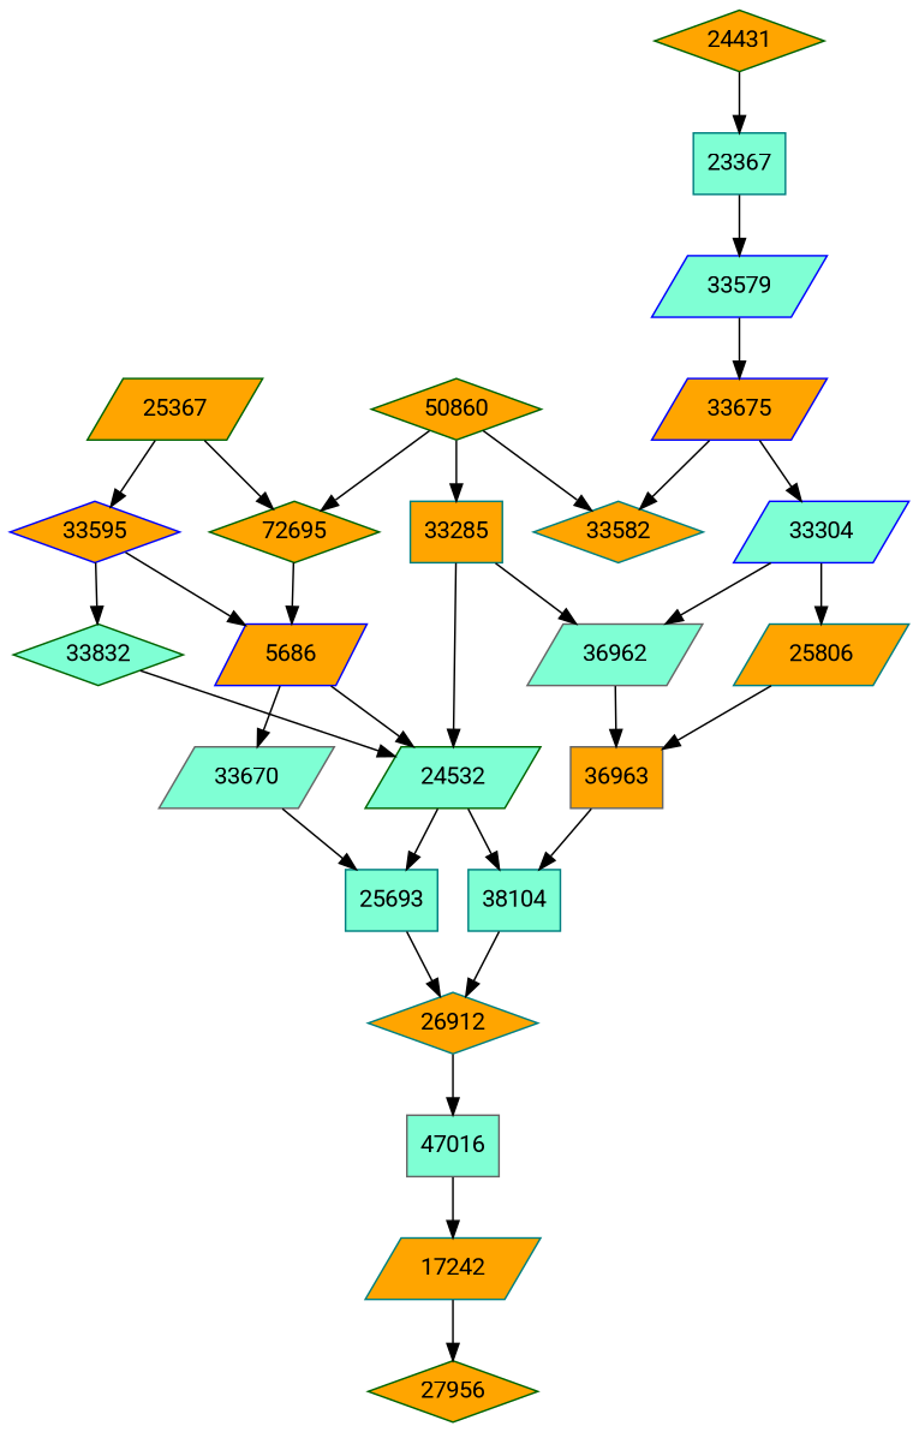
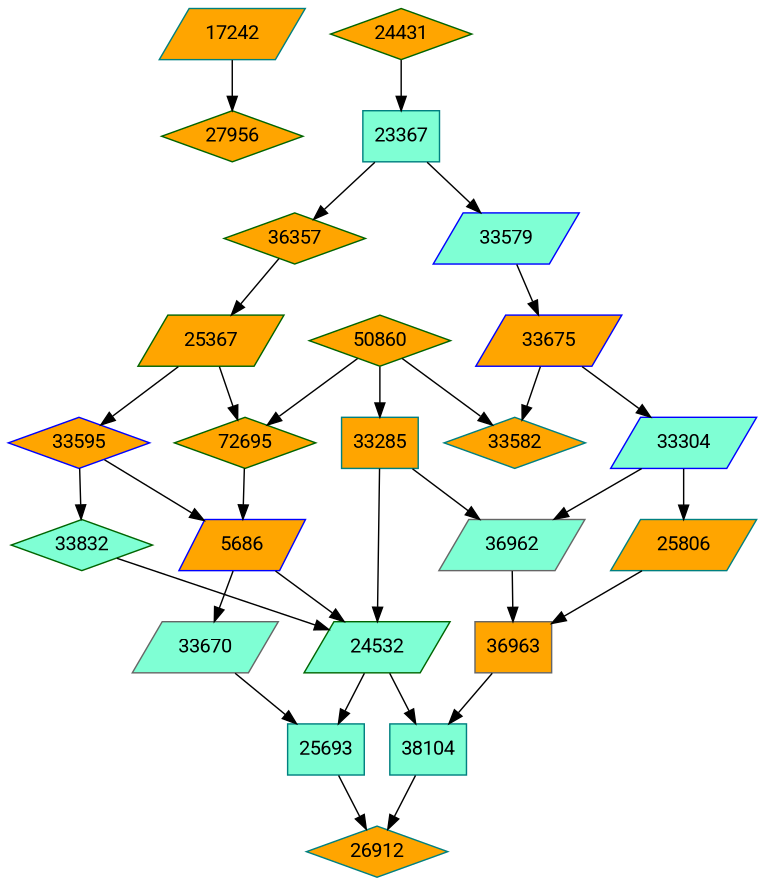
  strict digraph {
    fontname=Roboto
    node [color=darkgreen fillcolor=orange fontname=Roboto shape=parallelogram style=filled]
    edge [fontname=Roboto]
    n1 [label=27956 shape=diamond]
    n2 [color=teal label=17242]
-   n3 [color=gray40 fillcolor=aquamarine label=47016 shape=box]
    n4 [color=teal label=26912 shape=diamond]
    n5 [color=teal fillcolor=aquamarine label=38104 shape=box]
    n6 [color=teal fillcolor=aquamarine label=25693 shape=box]
    n7 [fillcolor=aquamarine label=24532]
    n8 [color=gray40 label=36963 shape=box]
    n9 [color=gray40 fillcolor=aquamarine label=33670]
    n10 [color=teal label=33285 shape=box]
    n11 [color=gray40 fillcolor=aquamarine label=36962]
    n12 [color=blue label=5686]
    n13 [fillcolor=aquamarine label=33832 shape=diamond]
    n14 [color=teal label=25806]
    n15 [label=50860 shape=diamond]
    n16 [label=72695 shape=diamond]
    n17 [color=teal label=33582 shape=diamond]
    n18 [color=blue label=33595 shape=diamond]
    n19 [color=blue fillcolor=aquamarine label=33304]
    n20 [label=25367]
    n21 [color=blue label=33675]
+   n22 [label=36357 shape=diamond]
    n23 [color=blue fillcolor=aquamarine label=33579]
    n24 [color=teal fillcolor=aquamarine label=23367 shape=box]
    n25 [label=24431 shape=diamond]
    n2 -> n1
-   n3 -> n2
-   n4 -> n3
    n5 -> n4
    n6 -> n4
    n7 -> n5
    n7 -> n6
    n8 -> n5
    n9 -> n6
    n10 -> n7
    n10 -> n11
    n11 -> n8
    n12 -> n7
    n12 -> n9
    n13 -> n7
    n14 -> n8
    n15 -> n10
    n15 -> n16
    n15 -> n17
    n16 -> n12
    n18 -> n12
    n18 -> n13
    n19 -> n11
    n19 -> n14
    n20 -> n16
    n20 -> n18
    n21 -> n17
    n21 -> n19
+   n22 -> n20
    n23 -> n21
+   n24 -> n22
    n24 -> n23
    n25 -> n24
  }
